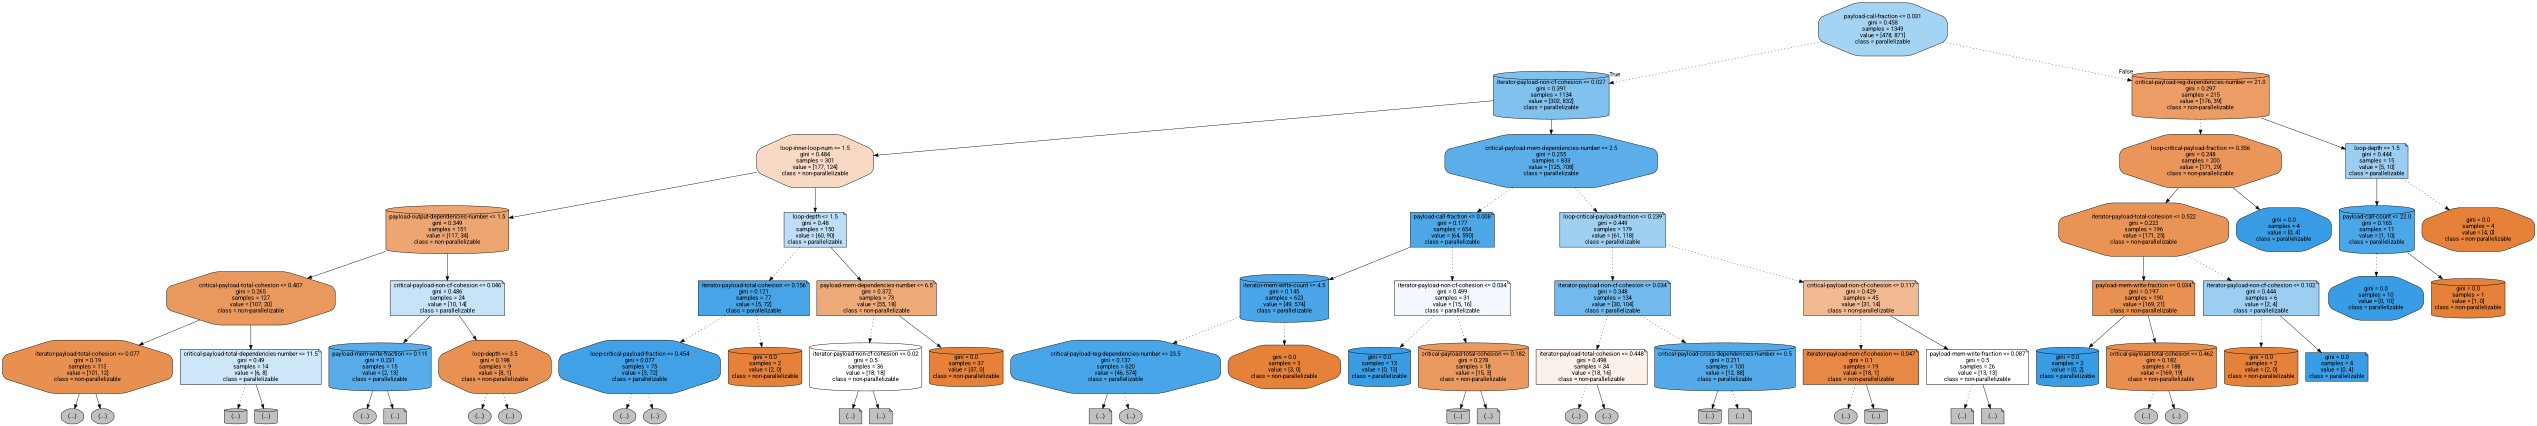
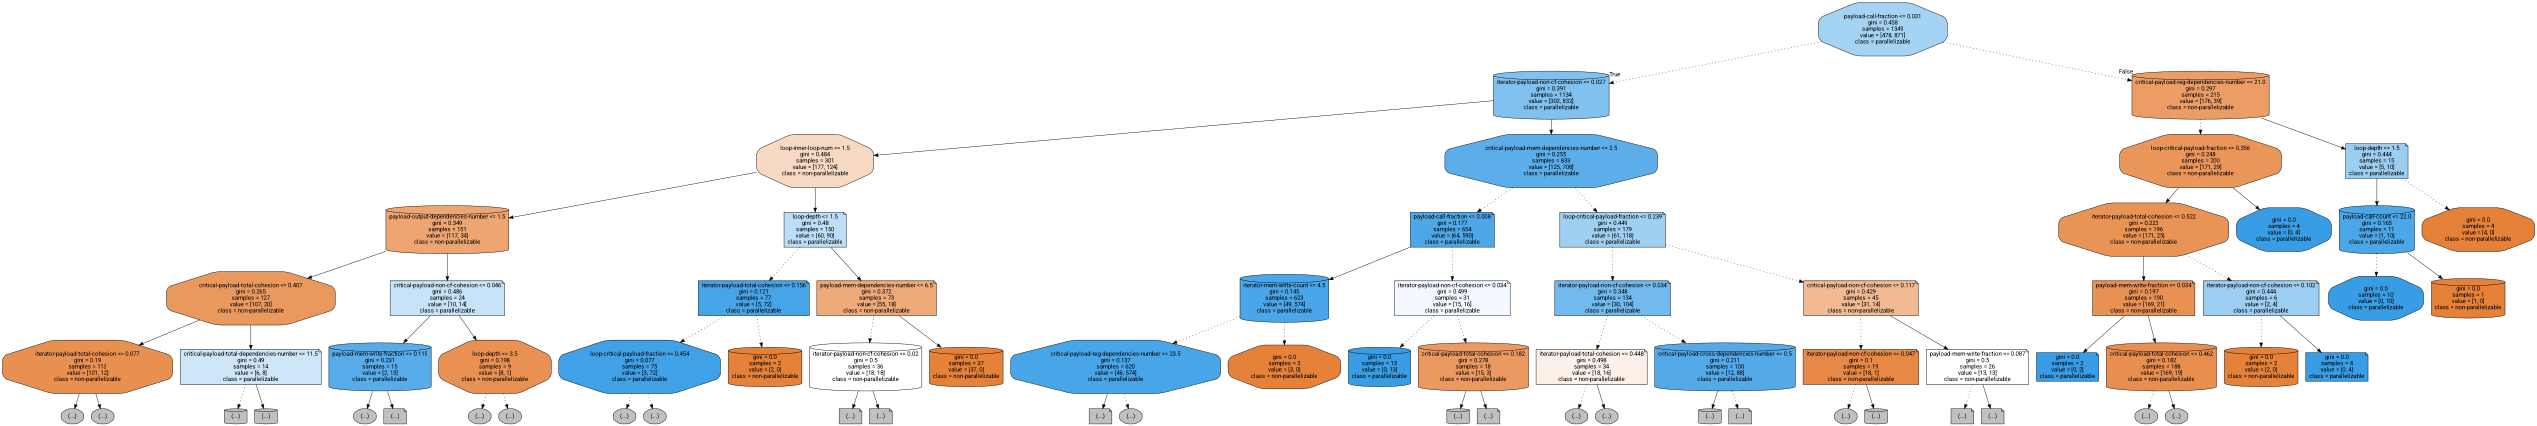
  digraph {
    fontname=Roboto
    node [color=black fillcolor="#C0C0C0" fontname=Roboto shape=octagon style="filled, rounded"]
    edge [fontname=Roboto style=solid]
    n1 [fillcolor="#399de573" label="payload-call-fraction <= 0.031\ngini = 0.458\nsamples = 1349\nvalue = [478, 871]\nclass = parallelizable"]
    n2 [fillcolor="#399de5a2" label="iterator-payload-non-cf-cohesion <= 0.027\ngini = 0.391\nsamples = 1134\nvalue = [302, 832]\nclass = parallelizable" shape=cylinder]
    n3 [fillcolor="#e58139c6" label="critical-payload-reg-dependencies-number <= 21.0\ngini = 0.297\nsamples = 215\nvalue = [176, 39]\nclass = non-parallelizable" shape=cylinder]
    n4 [fillcolor="#e581394c" label="loop-inner-loop-num <= 1.5\ngini = 0.484\nsamples = 301\nvalue = [177, 124]\nclass = non-parallelizable"]
    n5 [fillcolor="#399de5d2" label="critical-payload-mem-dependencies-number <= 2.5\ngini = 0.255\nsamples = 833\nvalue = [125, 708]\nclass = parallelizable"]
    n6 [fillcolor="#e58139b5" label="payload-output-dependencies-number <= 1.5\ngini = 0.349\nsamples = 151\nvalue = [117, 34]\nclass = non-parallelizable" shape=cylinder]
    n7 [fillcolor="#399de555" label="loop-depth <= 1.5\ngini = 0.48\nsamples = 150\nvalue = [60, 90]\nclass = parallelizable" shape=note]
    n8 [fillcolor="#e58139cf" label="critical-payload-total-cohesion <= 0.407\ngini = 0.265\nsamples = 127\nvalue = [107, 20]\nclass = non-parallelizable"]
    n9 [fillcolor="#399de549" label="critical-payload-non-cf-cohesion <= 0.046\ngini = 0.486\nsamples = 24\nvalue = [10, 14]\nclass = parallelizable" shape=note]
    n10 [fillcolor="#e58139e1" label="iterator-payload-total-cohesion <= 0.077\ngini = 0.19\nsamples = 113\nvalue = [101, 12]\nclass = non-parallelizable"]
    n11 [fillcolor="#399de540" label="critical-payload-total-dependencies-number <= 11.5\ngini = 0.49\nsamples = 14\nvalue = [6, 8]\nclass = parallelizable" shape=note]
    n12 [label="(...)"]
    n13 [label="(...)"]
    n14 [label="(...)" shape=cylinder]
    n15 [label="(...)" shape=cylinder]
    n16 [fillcolor="#399de5d8" label="payload-mem-write-fraction <= 0.119\ngini = 0.231\nsamples = 15\nvalue = [2, 13]\nclass = parallelizable" shape=cylinder]
    n17 [fillcolor="#e58139df" label="loop-depth <= 3.5\ngini = 0.198\nsamples = 9\nvalue = [8, 1]\nclass = non-parallelizable"]
    n18 [label="(...)"]
    n19 [label="(...)" shape=note]
    n20 [label="(...)"]
    n21 [label="(...)"]
    n22 [fillcolor="#399de5ed" label="iterator-payload-total-cohesion <= 0.156\ngini = 0.121\nsamples = 77\nvalue = [5, 72]\nclass = parallelizable" shape=note]
    n23 [fillcolor="#e58139ac" label="payload-mem-dependencies-number <= 6.5\ngini = 0.372\nsamples = 73\nvalue = [55, 18]\nclass = non-parallelizable" shape=note]
    n24 [fillcolor="#399de5f4" label="loop-critical-payload-fraction <= 0.454\ngini = 0.077\nsamples = 75\nvalue = [3, 72]\nclass = parallelizable"]
    n25 [fillcolor="#e58139ff" label="gini = 0.0\nsamples = 2\nvalue = [2, 0]\nclass = non-parallelizable" shape=cylinder]
    n26 [label="(...)"]
    n27 [label="(...)"]
    n28 [fillcolor="#e5813900" label="iterator-payload-non-cf-cohesion <= 0.02\ngini = 0.5\nsamples = 36\nvalue = [18, 18]\nclass = non-parallelizable" shape=cylinder]
    n29 [fillcolor="#e58139ff" label="gini = 0.0\nsamples = 37\nvalue = [37, 0]\nclass = non-parallelizable" shape=cylinder]
    n30 [label="(...)" shape=note]
    n31 [label="(...)" shape=note]
    n32 [fillcolor="#399de5e3" label="payload-call-fraction <= 0.008\ngini = 0.177\nsamples = 654\nvalue = [64, 590]\nclass = parallelizable" shape=note]
    n33 [fillcolor="#399de57b" label="loop-critical-payload-fraction <= 0.239\ngini = 0.449\nsamples = 179\nvalue = [61, 118]\nclass = parallelizable" shape=note]
    n34 [fillcolor="#399de5e9" label="iterator-mem-write-count <= 4.5\ngini = 0.145\nsamples = 623\nvalue = [49, 574]\nclass = parallelizable" shape=cylinder]
    n35 [fillcolor="#399de510" label="iterator-payload-non-cf-cohesion <= 0.034\ngini = 0.499\nsamples = 31\nvalue = [15, 16]\nclass = parallelizable" shape=note]
    n36 [fillcolor="#399de5eb" label="critical-payload-reg-dependencies-number <= 23.5\ngini = 0.137\nsamples = 620\nvalue = [46, 574]\nclass = parallelizable"]
    n37 [fillcolor="#e58139ff" label="gini = 0.0\nsamples = 3\nvalue = [3, 0]\nclass = non-parallelizable"]
    n38 [label="(...)" shape=note]
    n39 [label="(...)"]
    n40 [fillcolor="#399de5ff" label="gini = 0.0\nsamples = 13\nvalue = [0, 13]\nclass = parallelizable" shape=cylinder]
    n41 [fillcolor="#e58139cc" label="critical-payload-total-cohesion <= 0.182\ngini = 0.278\nsamples = 18\nvalue = [15, 3]\nclass = non-parallelizable" shape=cylinder]
    n42 [label="(...)" shape=cylinder]
    n43 [label="(...)" shape=note]
    n44 [fillcolor="#399de5b5" label="iterator-payload-non-cf-cohesion <= 0.034\ngini = 0.348\nsamples = 134\nvalue = [30, 104]\nclass = parallelizable" shape=note]
    n45 [fillcolor="#e581398c" label="critical-payload-non-cf-cohesion <= 0.117\ngini = 0.429\nsamples = 45\nvalue = [31, 14]\nclass = non-parallelizable" shape=note]
    n46 [fillcolor="#e581391c" label="iterator-payload-total-cohesion <= 0.448\ngini = 0.498\nsamples = 34\nvalue = [18, 16]\nclass = non-parallelizable" shape=note]
    n47 [fillcolor="#399de5dc" label="critical-payload-cross-dependencies-number <= 0.5\ngini = 0.211\nsamples = 100\nvalue = [12, 88]\nclass = parallelizable" shape=cylinder]
    n48 [label="(...)"]
    n49 [label="(...)"]
    n50 [label="(...)" shape=cylinder]
    n51 [label="(...)" shape=note]
    n52 [fillcolor="#e58139f1" label="iterator-payload-non-cf-cohesion <= 0.047\ngini = 0.1\nsamples = 19\nvalue = [18, 1]\nclass = non-parallelizable" shape=note]
    n53 [fillcolor="#e5813900" label="payload-mem-write-fraction <= 0.087\ngini = 0.5\nsamples = 26\nvalue = [13, 13]\nclass = non-parallelizable" shape=note]
    n54 [label="(...)"]
    n55 [label="(...)" shape=cylinder]
    n56 [label="(...)" shape=note]
    n57 [label="(...)" shape=note]
    n58 [fillcolor="#e58139d4" label="loop-critical-payload-fraction <= 0.356\ngini = 0.248\nsamples = 200\nvalue = [171, 29]\nclass = non-parallelizable"]
    n59 [fillcolor="#399de57f" label="loop-depth <= 1.5\ngini = 0.444\nsamples = 15\nvalue = [5, 10]\nclass = parallelizable" shape=note]
    n60 [fillcolor="#e58139da" label="iterator-payload-total-cohesion <= 0.522\ngini = 0.223\nsamples = 196\nvalue = [171, 25]\nclass = non-parallelizable"]
    n61 [fillcolor="#399de5ff" label="gini = 0.0\nsamples = 4\nvalue = [0, 4]\nclass = parallelizable"]
    n62 [fillcolor="#e58139df" label="payload-mem-write-fraction <= 0.034\ngini = 0.197\nsamples = 190\nvalue = [169, 21]\nclass = non-parallelizable" shape=note]
    n63 [fillcolor="#399de57f" label="iterator-payload-non-cf-cohesion <= 0.102\ngini = 0.444\nsamples = 6\nvalue = [2, 4]\nclass = parallelizable" shape=note]
-   n64 [fillcolor="#399de5ff" label="gini = 0.0\nsamples = 2\nvalue = [0, 2]\nclass = parallelizable" shape=cylinder]
+   n64 [fillcolor="#399de5ff" label="gini = 0.0\nsamples = 2\nvalue = [0, 2]\nclass = parallelizable" shape=note]
    n65 [fillcolor="#e58139e2" label="critical-payload-total-cohesion <= 0.462\ngini = 0.182\nsamples = 188\nvalue = [169, 19]\nclass = non-parallelizable" shape=cylinder]
    n66 [label="(...)"]
    n67 [label="(...)"]
    n68 [fillcolor="#e58139ff" label="gini = 0.0\nsamples = 2\nvalue = [2, 0]\nclass = non-parallelizable" shape=cylinder]
    n69 [fillcolor="#399de5ff" label="gini = 0.0\nsamples = 4\nvalue = [0, 4]\nclass = parallelizable" shape=note]
    n70 [fillcolor="#399de5e6" label="payload-call-count <= 22.0\ngini = 0.165\nsamples = 11\nvalue = [1, 10]\nclass = parallelizable" shape=cylinder]
    n71 [fillcolor="#e58139ff" label="gini = 0.0\nsamples = 4\nvalue = [4, 0]\nclass = non-parallelizable"]
    n72 [fillcolor="#399de5ff" label="gini = 0.0\nsamples = 10\nvalue = [0, 10]\nclass = parallelizable"]
    n73 [fillcolor="#e58139ff" label="gini = 0.0\nsamples = 1\nvalue = [1, 0]\nclass = non-parallelizable" shape=cylinder]
    n1 -> n2 [headlabel=True labelangle=45 labeldistance=2.5 style=dotted]
    n1 -> n3 [headlabel=False labelangle=-45 labeldistance=2.5 style=dotted]
    n2 -> n4
    n2 -> n5
    n3 -> n58 [style=dotted]
    n3 -> n59
    n4 -> n6
    n4 -> n7
    n5 -> n32 [style=dotted]
    n5 -> n33 [style=dotted]
    n6 -> n8
    n6 -> n9
    n7 -> n22 [style=dotted]
    n7 -> n23
    n8 -> n10
    n8 -> n11
    n9 -> n16
    n9 -> n17
    n10 -> n12
    n10 -> n13
    n11 -> n14 [style=dotted]
    n11 -> n15
    n16 -> n18
    n16 -> n19
    n17 -> n20 [style=dotted]
    n17 -> n21 [style=dotted]
    n22 -> n24 [style=dotted]
    n22 -> n25 [style=dotted]
    n23 -> n28 [style=dotted]
    n23 -> n29
    n24 -> n26 [style=dotted]
    n24 -> n27 [style=dotted]
    n28 -> n30
    n28 -> n31
    n32 -> n34
    n32 -> n35 [style=dotted]
    n33 -> n44 [style=dotted]
    n33 -> n45 [style=dotted]
    n34 -> n36 [style=dotted]
    n34 -> n37 [style=dotted]
    n35 -> n40 [style=dotted]
    n35 -> n41 [style=dotted]
    n36 -> n38
    n36 -> n39 [style=dotted]
    n41 -> n42
    n41 -> n43
    n44 -> n46 [style=dotted]
    n44 -> n47 [style=dotted]
    n45 -> n52 [style=dotted]
    n45 -> n53
    n46 -> n48 [style=dotted]
    n46 -> n49
    n47 -> n50
    n47 -> n51 [style=dotted]
    n52 -> n54 [style=dotted]
    n52 -> n55
    n53 -> n56 [style=dotted]
    n53 -> n57
    n58 -> n60
    n58 -> n61
    n59 -> n70
    n59 -> n71 [style=dotted]
    n60 -> n62
    n60 -> n63 [style=dotted]
    n62 -> n64
    n62 -> n65
    n63 -> n68 [style=dotted]
    n63 -> n69
    n65 -> n66 [style=dotted]
    n65 -> n67
    n70 -> n72 [style=dotted]
    n70 -> n73
  }
